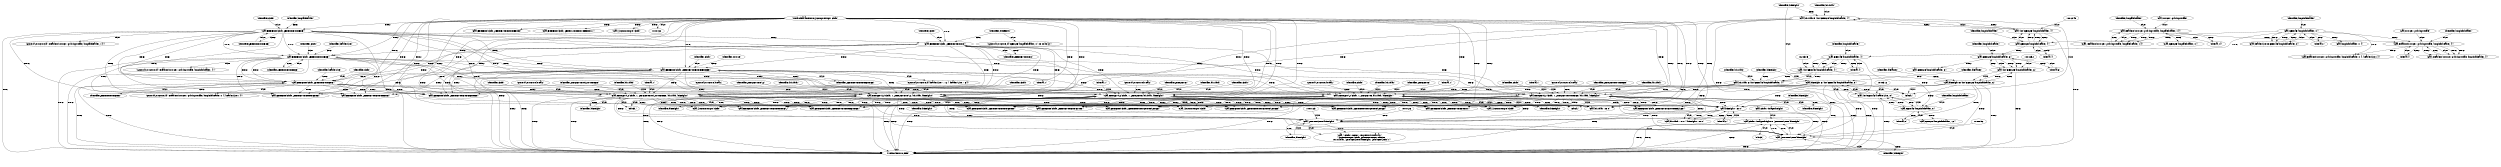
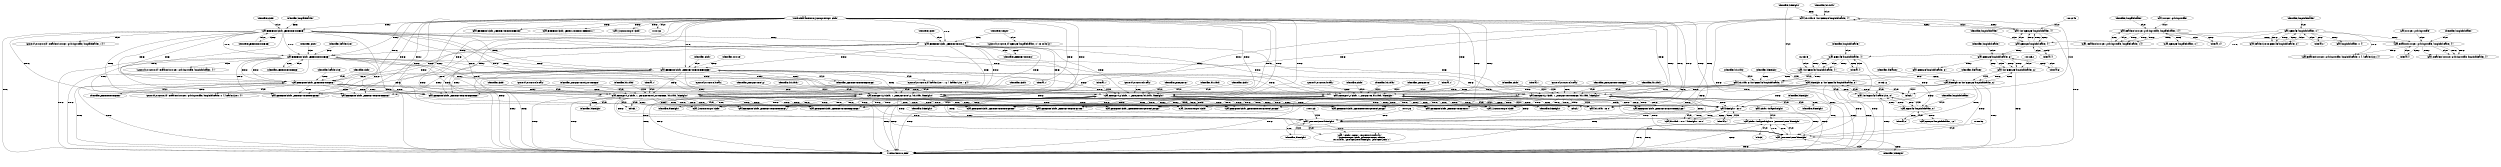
  digraph {
    n1 [label="(Call,cinfo->image_height = (JDIMENSION)biHeight)"]
    n2 [label="(Call,(JDIMENSION)biHeight)"]
    n3 [label="(MethodReturn,RET)"]
    n4 [label="(Block,)"]
    n5 [label="(Identifier,biHeight)"]
    n6 [label="(Call,biHeight = (int)GET_4B(bmpinfoheader, 8))"]
    n7 [label="(Call,(int)GET_4B(headerSize, 8))"]
    n8 [label="(Call,biHeight <= 0)"]
    n9 [label="(Call,TRACEMS2(cinfo, 1, JTRC_BMP, biWidth, biHeight))"]
    n10 [label="(Call,TRACEMS2(cinfo, 1, JTRC_BMP, biWidth, biHeight))"]
    n11 [label="(Call,TRACEMS2(cinfo, 1, JTRC_BMP_MAPPED, biWidth, biHeight))"]
    n12 [label="(Call,(JDIMENSION)biHeight)"]
    n13 [label="(Block,)"]
    n14 [label="(Call,GET_4B(bmpinfoheader, 8))"]
    n15 [label="(Literal,0)"]
    n16 [label="(Call,biWidth <= 0 || biHeight <= 0)"]
    n17 [label="(Call,biWidth <= 0)"]
    n18 [label="(Call,(j_common_ptr)cinfo)"]
    n19 [label="(Call,ERREXIT(cinfo, JERR_BAD_IN_COLORSPACE))"]
    n20 [label="(Call,ERREXIT(cinfo, JERR_BAD_IN_COLORSPACE))"]
    n21 [label="(Call,(j_common_ptr)cinfo)"]
    n22 [label="(Call,ERREXIT(cinfo, JERR_BMP_BADDEPTH))"]
    n23 [label="(Call,ERREXIT(cinfo, JERR_BMP_BADHEADER))"]
    n24 [label="(Call,ERREXIT(cinfo, JERR_BMP_BADPLANES))"]
    n25 [label="(Call,ERREXIT(cinfo, JERR_BMP_BADCMAP))"]
    n26 [label="(Block,)"]
    n27 [label="(Identifier,biHeight)"]
    n28 [label="(Call,ERREXIT(cinfo, JERR_BAD_IN_COLORSPACE))"]
    n29 [label="(Call,ERREXIT(cinfo, JERR_BMP_EMPTY))"]
    n30 [label="(Call,(j_common_ptr)cinfo)"]
    n31 [label="(Call,ERREXIT(cinfo, JERR_BMP_COMPRESSED))"]
    n32 [label="(Identifier,biHeight)"]
    n33 [label="(Identifier,biHeight)"]
    n34 [label="(Identifier,biHeight)"]
    n35 [label="(Call,(*cinfo->mem->request_virt_sarray)\n      ((j_common_ptr)cinfo, JPOOL_IMAGE, FALSE,\n       row_width, (JDIMENSION)biHeight, (JDIMENSION)1))"]
    n36 [label="(Literal,8)"]
    n37 [label="(Call,GET_2B(bmpinfoheader, 12))"]
    n38 [label="(Call,GET_4B(bmpinfoheader, 4))"]
    n39 [label="(Call,(int)GET_4B(bmpinfoheader, 4))"]
    n40 [label="(Literal,4)"]
    n41 [label="(Call,biWidth = (int)GET_4B(bmpinfoheader, 4))"]
    n42 [label="(Call,GET_4B(bmpinfoheader, 0))"]
    n43 [label="(Call,GET_2B(bmpinfoheader, 4))"]
    n44 [label="(Literal,0)"]
    n45 [label="(Call,bmpinfoheader + 4)"]
    n46 [label="(Call,ReadOK(source->pub.input_file, bmpinfoheader + 4, headerSize - 4))"]
    n47 [label="(Call,headerSize = GET_4B(bmpinfoheader, 0))"]
    n48 [label="(Call,ReadOK(source->pub.input_file, bmpinfoheader, 4))"]
    n49 [label="(Call,(int)GET_2B(bmpinfoheader, 4))"]
    n50 [label="(Call,GET_2B(bmpinfoheader, 6))"]
    n51 [label="(Literal,4)"]
    n52 [label="(Call,!ReadOK(source->pub.input_file, bmpinfoheader, 4))"]
    n53 [label="(Literal,4)"]
    n54 [label="(Call,ReadOK(source->pub.input_file, bmpfileheader, 14))"]
    n55 [label="(Call,GET_2B(bmpfileheader, 0))"]
    n56 [label="(Call,!ReadOK(source->pub.input_file, bmpfileheader, 14))"]
    n57 [label="(Literal,14)"]
    n58 [label="(Call,ERREXIT(cinfo, JERR_BMP_NOT))"]
    n59 [label="(Call,ERREXIT(cinfo, JERR_INPUT_EOF))"]
    n60 [label="(Call,ERREXIT(cinfo, JERR_BMP_BADHEADER))"]
    n61 [label="(Call,ERREXIT(cinfo, JERR_INPUT_EOF))"]
    n62 [label="(Call,TRACEMS2(cinfo, 1, JTRC_BMP_OS2, biWidth, biHeight))"]
    n63 [label="(Call,TRACEMS2(cinfo, 1, JTRC_BMP_OS2_MAPPED, biWidth, biHeight))"]
    n64 [label="(Call,ERREXIT(cinfo, JERR_BMP_BADDEPTH))"]
    n65 [label="(Call,ERREXIT(cinfo, JERR_BMP_BADHEADER))"]
    n66 [label="(Call,ERREXIT(cinfo, JERR_BMP_BADDEPTH))"]
    n67 [label="(Identifier,JERR_BMP_NOT)"]
    n68 [label="(ControlStructure,if (!ReadOK(source->pub.input_file, bmpinfoheader + 4, headerSize - 4)))"]
    n69 [label="(Identifier,JERR_INPUT_EOF)"]
    n70 [label="(Identifier,JERR_BMP_BADHEADER)"]
    n71 [label="(ControlStructure,if (headerSize < 12 || headerSize > 64))"]
    n72 [label="(Identifier,JERR_INPUT_EOF)"]
    n73 [label="(ControlStructure,if (!ReadOK(source->pub.input_file, bmpinfoheader, 4)))"]
    n74 [label="(Identifier,biHeight)"]
    n75 [label="(Block,)"]
    n76 [label="(Identifier,biHeight)"]
    n77 [label="(ControlStructure,if (GET_2B(bmpfileheader, 0) != 0x4D42))"]
    n78 [label="(Call,ERREXIT(cinfo, JERR_INPUT_EOF))"]
    n79 [label="(ControlStructure,if (!ReadOK(source->pub.input_file, bmpfileheader, 14)))"]
    n80 [label="(Identifier,JERR_INPUT_EOF)"]
    n81 [label="(MethodParameterIn,j_compress_ptr cinfo)"]
    n82 [label="(Call,ERREXIT(cinfo, JERR_BMP_BADDEPTH))"]
    n83 [label="(Call,ERREXIT(cinfo, JERR_WIDTH_OVERFLOW))"]
    n84 [label="(Call,(j_common_ptr)cinfo)"]
    1000132
    n86 [label="(Call,biWidth = (int)GET_2B(bmpinfoheader, 4))"]
    n87 [label="(Call,(int)GET_2B(bmpinfoheader, 6))"]
    n88 [label="(Call,GET_2B(bmpinfoheader, 8))"]
    n89 [label="(Literal,6)"]
    n90 [label="(Call,biHeight = (int)GET_2B(bmpinfoheader, 6))"]
    n91 [label="(Call,source->pub.input_file)"]
    n92 [label="(Identifier,JTRC_BMP)"]
    n93 [label="(Identifier,cinfo)"]
    n94 [label="(Literal,1)"]
    n95 [label="(Identifier,bmpinfoheader)"]
    n96 [label="(Identifier,cinfo)"]
    n97 [label="(Identifier,cinfo)"]
    n98 [label="(Identifier,cinfo)"]
-   n99 [label="(Identifier,bfOffBits)"]
+   n99 [label="(Identifier,height)"]
    n100 [label="(Identifier,bmpfileheader)"]
    n101 [label="(Identifier,source)"]
    n102 [label="(ControlStructure,break;)"]
    n103 [label="(ControlStructure,break;)"]
    n104 [label="(Identifier,biWidth)"]
    n105 [label="(Identifier,biWidth)"]
    n106 [label="(Identifier,bmpinfoheader)"]
    n107 [label="(Literal,1)"]
    n108 [label="(Identifier,biHeight)"]
    n109 [label="(Identifier,cinfo)"]
    n110 [label="(Identifier,headerSize)"]
    n111 [label="(Call,source->pub.input_file)"]
    n112 [label="(Identifier,biWidth)"]
    n113 [label="(Identifier,JTRC_BMP)"]
    n114 [label="(Identifier,cinfo)"]
    n115 [label="(Identifier,biHeight)"]
    n116 [label="(Identifier,biWidth)"]
    n117 [label="(Identifier,headerSize)"]
    n118 [label="(Identifier,cinfo)"]
    n119 [label="(Identifier,JTRC_BMP_OS2_MAPPED)"]
    n120 [label="(Identifier,cinfo)"]
    n121 [label="(Literal,1)"]
    n122 [label="(Identifier,bmpinfoheader)"]
    n123 [label="(Identifier,bmpinfoheader)"]
    n124 [label="(ControlStructure,break;)"]
    n125 [label="(ControlStructure,break;)"]
    n126 [label="(Call,cinfo->image_height)"]
    n127 [label="(Identifier,biWidth)"]
    n128 [label="(Identifier,bmpinfoheader)"]
    n129 [label="(Literal,1)"]
    n130 [label="(Identifier,cinfo)"]
    n131 [label="(Identifier,biPlanes)"]
    n132 [label="(Literal,1)"]
    n133 [label="(Identifier,JTRC_BMP_OS2)"]
    n134 [label="(Identifier,biWidth)"]
    n135 [label="(Identifier,biHeight)"]
    n136 [label="(Identifier,biWidth)"]
    n137 [label="(Identifier,JTRC_BMP_MAPPED)"]
    n138 [label="(Identifier,biPlanes)"]
    n139 [label="(Identifier,bmpinfoheader)"]
    n140 [label="(ControlStructure,break;)"]
    n141 [label="(Identifier,bmpfileheader)"]
    n142 [label="(Identifier,cinfo)"]
    1000852
    1000312
    n145 [label=1020305]
    1000245
    1000252
    1000723
    1000726
    n1 -> n2 [label="CFG: "]
    n1 -> n3 [label="DDG: "]
    n1 -> n3 [label="DDG: "]
    n1 -> n4 [label="AST: "]
    n2 -> n1 [label="AST: "]
    n2 -> n1 [label="DDG: "]
    n2 -> n3 [label="DDG: "]
    n2 -> n5 [label="CFG: "]
    n3 -> n1 [label="CFG: "]
    n5 -> n2 [label="AST: "]
    n6 -> n2 [label="DDG: "]
    n6 -> n3 [label="DDG: "]
    n6 -> n7 [label="CFG: "]
    n6 -> n8 [label="DDG: "]
    n6 -> n9 [label="DDG: "]
    n6 -> n10 [label="DDG: "]
    n6 -> n11 [label="DDG: "]
    n6 -> n12 [label="DDG: "]
    n6 -> n13 [label="AST: "]
    n7 -> n3 [label="DDG: "]
    n7 -> n6 [label="AST: "]
    n7 -> n6 [label="DDG: "]
    n7 -> n14 [label="CFG: "]
    n8 -> n2 [label="DDG: "]
    n8 -> n12 [label="DDG: "]
    n8 -> n15 [label="CFG: "]
    n8 -> n16 [label="AST: "]
    n8 -> n16 [label="DDG: "]
    n8 -> n16 [label="DDG: "]
    n9 -> n2 [label="DDG: "]
    n9 -> n3 [label="DDG: "]
    n9 -> n3 [label="DDG: "]
    n9 -> n8 [label="DDG: "]
    n9 -> n12 [label="DDG: "]
    n9 -> n17 [label="DDG: "]
    n9 -> n18 [label="DDG: "]
    n9 -> n19 [label="DDG: "]
    n9 -> n20 [label="DDG: "]
    n9 -> n21 [label="DDG: "]
    n9 -> n22 [label="DDG: "]
    n9 -> n23 [label="DDG: "]
    n9 -> n24 [label="DDG: "]
    n9 -> n25 [label="DDG: "]
    n9 -> n26 [label="AST: "]
    n9 -> n27 [label="CFG: "]
    n9 -> n28 [label="DDG: "]
    n9 -> n29 [label="DDG: "]
    n9 -> n30 [label="DDG: "]
    n9 -> n31 [label="DDG: "]
    n10 -> n2 [label="DDG: "]
    n10 -> n3 [label="DDG: "]
    n10 -> n3 [label="DDG: "]
    n10 -> n8 [label="DDG: "]
    n10 -> n12 [label="DDG: "]
    n10 -> n17 [label="DDG: "]
    n10 -> n18 [label="DDG: "]
    n10 -> n19 [label="DDG: "]
    n10 -> n20 [label="DDG: "]
    n10 -> n21 [label="DDG: "]
    n10 -> n22 [label="DDG: "]
    n10 -> n23 [label="DDG: "]
    n10 -> n24 [label="DDG: "]
    n10 -> n25 [label="DDG: "]
    n10 -> n26 [label="AST: "]
    n10 -> n28 [label="DDG: "]
    n10 -> n29 [label="DDG: "]
    n10 -> n30 [label="DDG: "]
    n10 -> n31 [label="DDG: "]
    n10 -> n32 [label="CFG: "]
    n11 -> n2 [label="DDG: "]
    n11 -> n3 [label="DDG: "]
    n11 -> n3 [label="DDG: "]
    n11 -> n8 [label="DDG: "]
    n11 -> n12 [label="DDG: "]
    n11 -> n17 [label="DDG: "]
    n11 -> n18 [label="DDG: "]
    n11 -> n19 [label="DDG: "]
    n11 -> n20 [label="DDG: "]
    n11 -> n21 [label="DDG: "]
    n11 -> n22 [label="DDG: "]
    n11 -> n23 [label="DDG: "]
    n11 -> n24 [label="DDG: "]
    n11 -> n25 [label="DDG: "]
    n11 -> n26 [label="AST: "]
    n11 -> n28 [label="DDG: "]
    n11 -> n29 [label="DDG: "]
    n11 -> n30 [label="DDG: "]
    n11 -> n31 [label="DDG: "]
    n11 -> n33 [label="CFG: "]
    n12 -> n2 [label="DDG: "]
    n12 -> n34 [label="CFG: "]
    n12 -> n35 [label="AST: "]
    n12 -> n35 [label="DDG: "]
    n14 -> n7 [label="AST: "]
    n14 -> n7 [label="DDG: "]
    n14 -> n7 [label="DDG: "]
    n14 -> n36 [label="CFG: "]
    n14 -> n37 [label="DDG: "]
    n15 -> n8 [label="AST: "]
    n16 -> n8 [label="CFG: "]
    n27 -> n9 [label="AST: "]
    n32 -> n10 [label="AST: "]
    n33 -> n11 [label="AST: "]
    n34 -> n12 [label="AST: "]
    n36 -> n14 [label="AST: "]
    n38 -> n14 [label="DDG: "]
    n38 -> n39 [label="AST: "]
    n38 -> n39 [label="DDG: "]
    n38 -> n39 [label="DDG: "]
    n38 -> n40 [label="CFG: "]
    n39 -> n3 [label="DDG: "]
    n39 -> n38 [label="CFG: "]
    n39 -> n41 [label="AST: "]
    n39 -> n41 [label="DDG: "]
    n40 -> n38 [label="AST: "]
    n41 -> n3 [label="DDG: "]
    n41 -> n9 [label="DDG: "]
    n41 -> n10 [label="DDG: "]
    n41 -> n11 [label="DDG: "]
    n41 -> n13 [label="AST: "]
    n41 -> n17 [label="DDG: "]
    n41 -> n39 [label="CFG: "]
    n42 -> n38 [label="DDG: "]
    n42 -> n43 [label="DDG: "]
    n42 -> n44 [label="CFG: "]
    n42 -> n45 [label="DDG: "]
    n42 -> n46 [label="DDG: "]
    n42 -> n47 [label="AST: "]
    n42 -> n47 [label="DDG: "]
    n42 -> n47 [label="DDG: "]
    n42 -> n48 [label="DDG: "]
    n43 -> n49 [label="AST: "]
    n43 -> n49 [label="DDG: "]
    n43 -> n49 [label="DDG: "]
    n43 -> n50 [label="DDG: "]
    n43 -> n51 [label="CFG: "]
    n44 -> n42 [label="AST: "]
    n47 -> n42 [label="CFG: "]
    n48 -> n46 [label="DDG: "]
    n48 -> n52 [label="AST: "]
    n48 -> n52 [label="DDG: "]
    n48 -> n52 [label="DDG: "]
    n48 -> n52 [label="DDG: "]
    n48 -> n53 [label="CFG: "]
    n49 -> n3 [label="DDG: "]
    n49 -> n43 [label="CFG: "]
    n49 -> n86 [label="AST: "]
    n49 -> n86 [label="DDG: "]
    n50 -> n87 [label="AST: "]
    n50 -> n87 [label="DDG: "]
    n50 -> n87 [label="DDG: "]
    n50 -> n88 [label="DDG: "]
    n50 -> n89 [label="CFG: "]
    n51 -> n43 [label="AST: "]
-   n52 -> n48 [label="CFG: "]
    n53 -> n48 [label="AST: "]
    n54 -> n48 [label="DDG: "]
    n54 -> n55 [label="DDG: "]
    n54 -> n56 [label="AST: "]
    n54 -> n56 [label="DDG: "]
    n54 -> n56 [label="DDG: "]
    n54 -> n56 [label="DDG: "]
    n54 -> n57 [label="CFG: "]
    n56 -> n54 [label="CFG: "]
    n57 -> n54 [label="AST: "]
    n58 -> n3 [label="DDG: "]
    n58 -> n3 [label="DDG: "]
    n58 -> n9 [label="DDG: "]
    n58 -> n10 [label="DDG: "]
    n58 -> n11 [label="DDG: "]
    n58 -> n59 [label="DDG: "]
    n58 -> n60 [label="DDG: "]
    n58 -> n61 [label="DDG: "]
    n58 -> n62 [label="DDG: "]
    n58 -> n63 [label="DDG: "]
    n58 -> n64 [label="DDG: "]
    n58 -> n65 [label="DDG: "]
    n58 -> n66 [label="DDG: "]
    n58 -> n67 [label="CFG: "]
    n59 -> n3 [label="DDG: "]
    n59 -> n3 [label="DDG: "]
    n59 -> n9 [label="DDG: "]
    n59 -> n10 [label="DDG: "]
    n59 -> n11 [label="DDG: "]
    n59 -> n62 [label="DDG: "]
    n59 -> n63 [label="DDG: "]
    n59 -> n64 [label="DDG: "]
    n59 -> n65 [label="DDG: "]
    n59 -> n66 [label="DDG: "]
    n59 -> n68 [label="AST: "]
    n59 -> n69 [label="CFG: "]
    n60 -> n3 [label="DDG: "]
    n60 -> n3 [label="DDG: "]
    n60 -> n9 [label="DDG: "]
    n60 -> n10 [label="DDG: "]
    n60 -> n11 [label="DDG: "]
    n60 -> n23 [label="DDG: "]
    n60 -> n59 [label="DDG: "]
    n60 -> n62 [label="DDG: "]
    n60 -> n63 [label="DDG: "]
    n60 -> n64 [label="DDG: "]
    n60 -> n65 [label="DDG: "]
    n60 -> n65 [label="DDG: "]
    n60 -> n66 [label="DDG: "]
    n60 -> n70 [label="CFG: "]
    n60 -> n71 [label="AST: "]
    n61 -> n3 [label="DDG: "]
    n61 -> n3 [label="DDG: "]
    n61 -> n9 [label="DDG: "]
    n61 -> n10 [label="DDG: "]
    n61 -> n11 [label="DDG: "]
    n61 -> n59 [label="DDG: "]
    n61 -> n59 [label="DDG: "]
    n61 -> n60 [label="DDG: "]
    n61 -> n62 [label="DDG: "]
    n61 -> n63 [label="DDG: "]
    n61 -> n64 [label="DDG: "]
    n61 -> n65 [label="DDG: "]
    n61 -> n66 [label="DDG: "]
    n61 -> n72 [label="CFG: "]
    n61 -> n73 [label="AST: "]
    n62 -> n2 [label="DDG: "]
    n62 -> n3 [label="DDG: "]
    n62 -> n3 [label="DDG: "]
    n62 -> n8 [label="DDG: "]
    n62 -> n12 [label="DDG: "]
    n62 -> n17 [label="DDG: "]
    n62 -> n18 [label="DDG: "]
    n62 -> n19 [label="DDG: "]
    n62 -> n20 [label="DDG: "]
    n62 -> n21 [label="DDG: "]
    n62 -> n22 [label="DDG: "]
    n62 -> n23 [label="DDG: "]
    n62 -> n24 [label="DDG: "]
    n62 -> n25 [label="DDG: "]
    n62 -> n28 [label="DDG: "]
    n62 -> n29 [label="DDG: "]
    n62 -> n30 [label="DDG: "]
    n62 -> n74 [label="CFG: "]
    n62 -> n75 [label="AST: "]
    n63 -> n2 [label="DDG: "]
    n63 -> n3 [label="DDG: "]
    n63 -> n3 [label="DDG: "]
    n63 -> n8 [label="DDG: "]
    n63 -> n12 [label="DDG: "]
    n63 -> n17 [label="DDG: "]
    n63 -> n18 [label="DDG: "]
    n63 -> n19 [label="DDG: "]
    n63 -> n20 [label="DDG: "]
    n63 -> n21 [label="DDG: "]
    n63 -> n22 [label="DDG: "]
    n63 -> n23 [label="DDG: "]
    n63 -> n24 [label="DDG: "]
    n63 -> n25 [label="DDG: "]
    n63 -> n28 [label="DDG: "]
    n63 -> n29 [label="DDG: "]
    n63 -> n30 [label="DDG: "]
    n63 -> n75 [label="AST: "]
    n63 -> n76 [label="CFG: "]
    n67 -> n58 [label="AST: "]
    n69 -> n59 [label="AST: "]
    n70 -> n60 [label="AST: "]
    n72 -> n61 [label="AST: "]
    n74 -> n62 [label="AST: "]
    n76 -> n63 [label="AST: "]
    n78 -> n3 [label="DDG: "]
    n78 -> n3 [label="DDG: "]
    n78 -> n9 [label="DDG: "]
    n78 -> n10 [label="DDG: "]
    n78 -> n11 [label="DDG: "]
    n78 -> n58 [label="DDG: "]
    n78 -> n59 [label="DDG: "]
    n78 -> n59 [label="DDG: "]
    n78 -> n60 [label="DDG: "]
    n78 -> n61 [label="DDG: "]
    n78 -> n61 [label="DDG: "]
    n78 -> n62 [label="DDG: "]
    n78 -> n63 [label="DDG: "]
    n78 -> n64 [label="DDG: "]
    n78 -> n65 [label="DDG: "]
    n78 -> n66 [label="DDG: "]
    n78 -> n79 [label="AST: "]
    n78 -> n80 [label="CFG: "]
    n80 -> n78 [label="AST: "]
    n81 -> n3 [label="DDG: "]
    n81 -> n9 [label="DDG: "]
    n81 -> n10 [label="DDG: "]
    n81 -> n11 [label="DDG: "]
    n81 -> n18 [label="DDG: "]
    n81 -> n19 [label="DDG: "]
    n81 -> n20 [label="DDG: "]
    n81 -> n21 [label="DDG: "]
    n81 -> n22 [label="DDG: "]
    n81 -> n23 [label="DDG: "]
    n81 -> n24 [label="DDG: "]
    n81 -> n25 [label="DDG: "]
    n81 -> n28 [label="DDG: "]
    n81 -> n29 [label="DDG: "]
    n81 -> n30 [label="DDG: "]
    n81 -> n31 [label="DDG: "]
    n81 -> n58 [label="DDG: "]
    n81 -> n59 [label="DDG: "]
    n81 -> n60 [label="DDG: "]
    n81 -> n61 [label="DDG: "]
    n81 -> n62 [label="DDG: "]
    n81 -> n63 [label="DDG: "]
    n81 -> n64 [label="DDG: "]
    n81 -> n65 [label="DDG: "]
    n81 -> n66 [label="DDG: "]
    n81 -> n78 [label="DDG: "]
    n81 -> n82 [label="DDG: "]
    n81 -> n83 [label="DDG: "]
    n81 -> n84 [label="DDG: "]
    n81 -> 1000132 [label="AST: "]
    n86 -> n3 [label="DDG: "]
    n86 -> n13 [label="AST: "]
    n86 -> n17 [label="DDG: "]
    n86 -> n49 [label="CFG: "]
    n86 -> n62 [label="DDG: "]
    n86 -> n63 [label="DDG: "]
    n87 -> n3 [label="DDG: "]
    n87 -> n50 [label="CFG: "]
    n87 -> n90 [label="AST: "]
    n87 -> n90 [label="DDG: "]
    n89 -> n50 [label="AST: "]
    n90 -> n2 [label="DDG: "]
    n90 -> n3 [label="DDG: "]
    n90 -> n8 [label="DDG: "]
    n90 -> n12 [label="DDG: "]
    n90 -> n13 [label="AST: "]
    n90 -> n62 [label="DDG: "]
    n90 -> n63 [label="DDG: "]
    n90 -> n87 [label="CFG: "]
    n91 -> n48 [label="AST: "]
    n92 -> n10 [label="AST: "]
    n93 -> n11 [label="AST: "]
    n94 -> n63 [label="AST: "]
    n95 -> n14 [label="AST: "]
    n96 -> n78 [label="AST: "]
    n97 -> n60 [label="AST: "]
    n98 -> n63 [label="AST: "]
    n99 -> n58 [label="CFG: "]
    n99 -> n77 [label="AST: "]
    n100 -> n78 [label="CFG: "]
    n101 -> n60 [label="CFG: "]
    n102 -> n63 [label="CFG: "]
    n103 -> n9 [label="CFG: "]
    n104 -> n86 [label="AST: "]
    n105 -> n11 [label="AST: "]
    n106 -> n43 [label="AST: "]
    n107 -> n62 [label="AST: "]
    n108 -> n8 [label="AST: "]
    n109 -> n9 [label="AST: "]
    n110 -> n59 [label="CFG: "]
    n111 -> n54 [label="AST: "]
    n112 -> n9 [label="AST: "]
    n113 -> n9 [label="AST: "]
    n114 -> n61 [label="AST: "]
    n115 -> n86 [label="CFG: "]
    n115 -> n90 [label="AST: "]
    n116 -> n10 [label="AST: "]
    n117 -> n61 [label="CFG: "]
    n118 -> n59 [label="AST: "]
    n119 -> n63 [label="AST: "]
    n120 -> n10 [label="AST: "]
    n121 -> n11 [label="AST: "]
    n122 -> n48 [label="AST: "]
    n123 -> n38 [label="AST: "]
    n124 -> n11 [label="CFG: "]
    n125 -> n62 [label="CFG: "]
    n126 -> n1 [label="AST: "]
    n127 -> n63 [label="AST: "]
    n128 -> n42 [label="AST: "]
    n129 -> n10 [label="AST: "]
    n130 -> n58 [label="AST: "]
    n131 -> n6 [label="CFG: "]
    n132 -> n9 [label="AST: "]
    n133 -> n62 [label="AST: "]
    n134 -> n62 [label="AST: "]
    n135 -> n6 [label="AST: "]
    n135 -> n41 [label="CFG: "]
    n136 -> n41 [label="AST: "]
    n137 -> n11 [label="AST: "]
    n138 -> n90 [label="CFG: "]
    n139 -> n50 [label="AST: "]
    n140 -> n10 [label="CFG: "]
    n141 -> n54 [label="AST: "]
    n142 -> n62 [label="AST: "]
    1000852 -> n2 [label="AST: "]
    1000312 -> n7 [label="AST: "]
    n145 -> n39 [label="AST: "]
    1000245 -> n49 [label="AST: "]
    1000252 -> n87 [label="AST: "]
    1000723 -> n12 [label="AST: "]
    1000726 -> n12 [label="CFG: "]
  }
